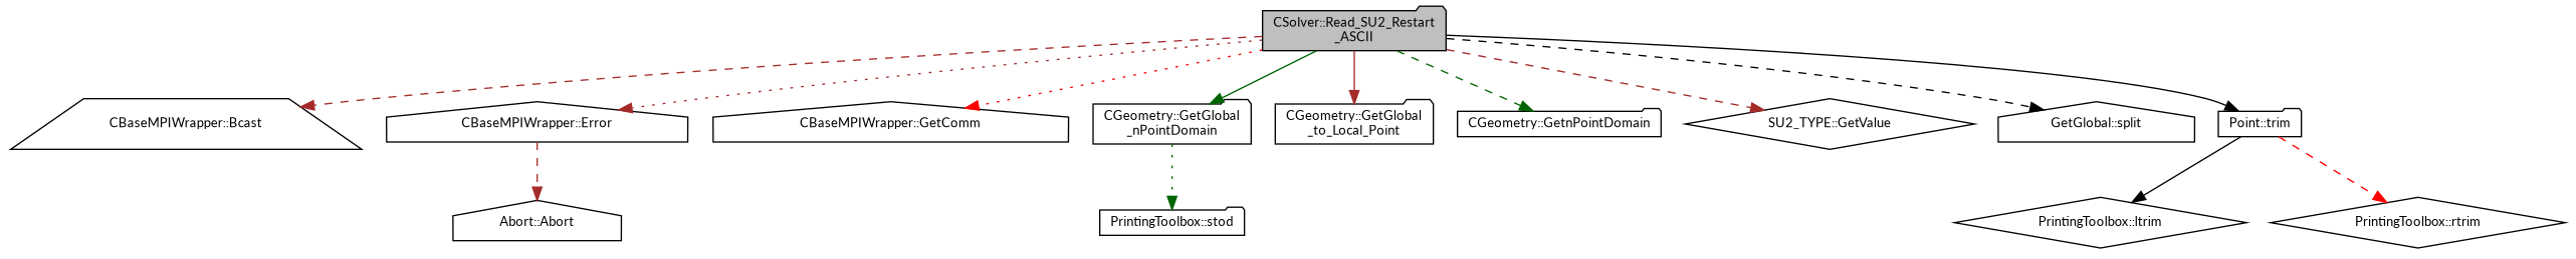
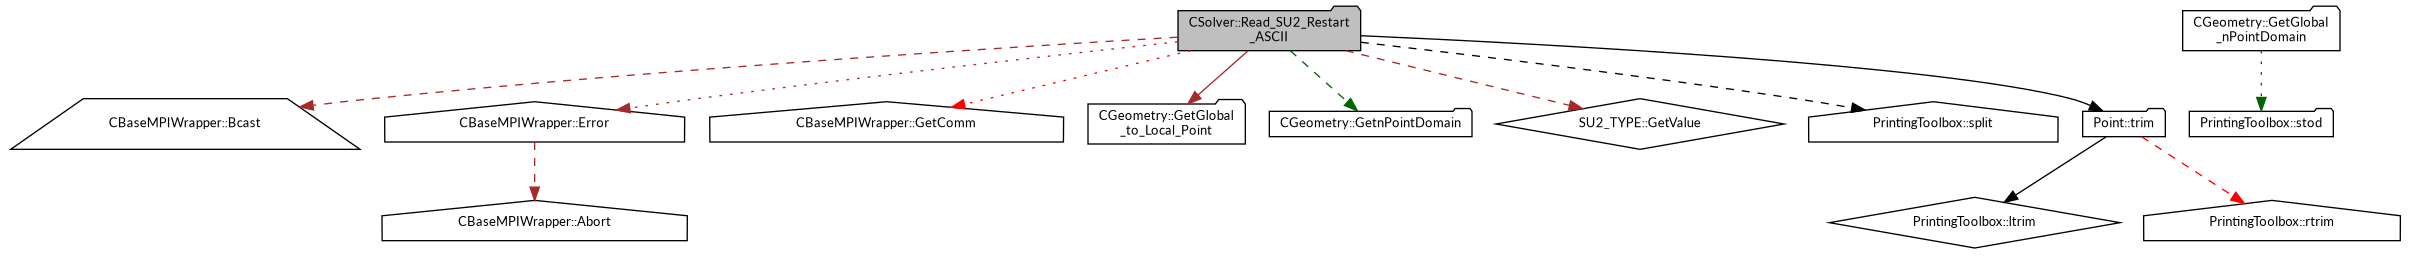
  digraph {
    fontname=Lato
    rankdir=TB
    node [color=black fillcolor=white fontname=Lato fontsize=10 shape=folder style=filled]
    edge [color=brown fontname=Lato fontsize=10 labelfontname=Helvetica labelfontsize=10 style=dashed]
    n1 [fillcolor=grey75 fontcolor=black height=0.2 label="CSolver::Read_SU2_Restart\l_ASCII" width=0.4]
    n2 [height=0.2 label="CBaseMPIWrapper::Bcast" shape=trapezium width=0.4]
    n3 [height=0.2 label="CBaseMPIWrapper::Error" shape=house width=0.4]
    n4 [height=0.2 label="CBaseMPIWrapper::GetComm" shape=house width=0.4]
    n5 [height=0.2 label="CGeometry::GetGlobal\l_nPointDomain" width=0.4]
    n6 [height=0.2 label="CGeometry::GetGlobal\l_to_Local_Point" width=0.4]
    n7 [height=0.2 label="CGeometry::GetnPointDomain" width=0.4]
    n8 [height=0.2 label="SU2_TYPE::GetValue" shape=diamond width=0.4]
-   n9 [height=0.2 label="GetGlobal::split" shape=house width=0.4]
+   n9 [height=0.2 label="PrintingToolbox::split" shape=house width=0.4]
    n10 [height=0.2 label="Point::trim" width=0.4]
-   n11 [height=0.2 label="Abort::Abort" shape=house width=0.4]
+   n11 [height=0.2 label="CBaseMPIWrapper::Abort" shape=house width=0.4]
    n12 [height=0.2 label="PrintingToolbox::stod" width=0.4]
    n13 [height=0.2 label="PrintingToolbox::ltrim" shape=diamond width=0.4]
-   n14 [height=0.2 label="PrintingToolbox::rtrim" shape=diamond width=0.4]
+   n14 [height=0.2 label="PrintingToolbox::rtrim" shape=house width=0.4]
    n1 -> n2
    n1 -> n3 [style=dotted]
    n1 -> n4 [color=red style=dotted]
-   n1 -> n5 [color=darkgreen style=solid]
    n1 -> n6 [style=solid]
    n1 -> n7 [color=darkgreen]
    n1 -> n8
    n1 -> n9 [color=black]
    n1 -> n10 [color=black style=solid]
    n3 -> n11
    n5 -> n12 [color=darkgreen style=dotted]
    n10 -> n13 [color=black style=solid]
    n10 -> n14 [color=red]
  }
